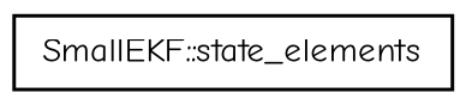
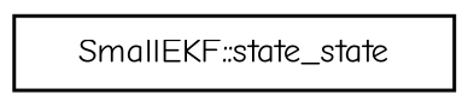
  digraph {
    rankdir=LR
    fontname="Comic Neue"
-   n1 [color=black fillcolor=white fontname="Comic Neue" fontsize=10 height=0.2 label="SmallEKF::state_elements" shape=record style=filled width=0.4]
+   n1 [color=black fillcolor=white fontname="Comic Neue" fontsize=10 height=0.2 label="SmallEKF::state_state" shape=record style=filled width=0.4]
  }
